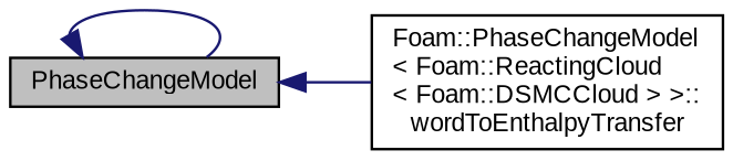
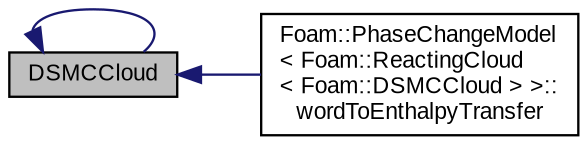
  digraph {
    rankdir=LR
    fontname="Liberation Sans"
    node [color=black fontname="Liberation Sans" fontsize=10 shape=record]
    edge [color=midnightblue dir=back fontname="Liberation Sans" fontsize=10 labelfontname=Helvetica labelfontsize=10 style=solid]
-   n1 [fillcolor=grey75 fontcolor=black height=0.2 label=PhaseChangeModel style=filled width=0.4]
+   n1 [fillcolor=grey75 fontcolor=black height=0.2 label=DSMCCloud style=filled width=0.4]
    n2 [height=0.2 label="Foam::PhaseChangeModel\l\< Foam::ReactingCloud\l\< Foam::DSMCCloud \> \>::\lwordToEnthalpyTransfer" width=0.4]
    n1 -> n1
    n1 -> n2
  }
